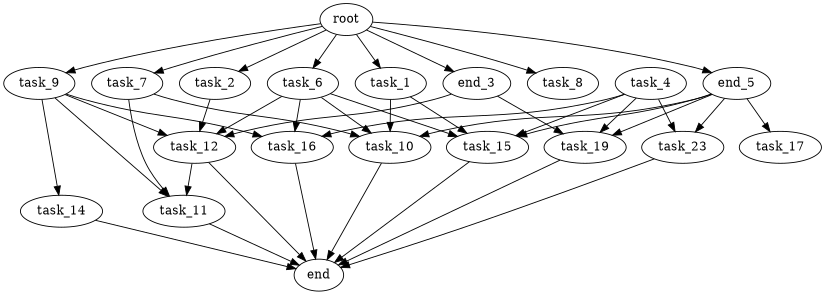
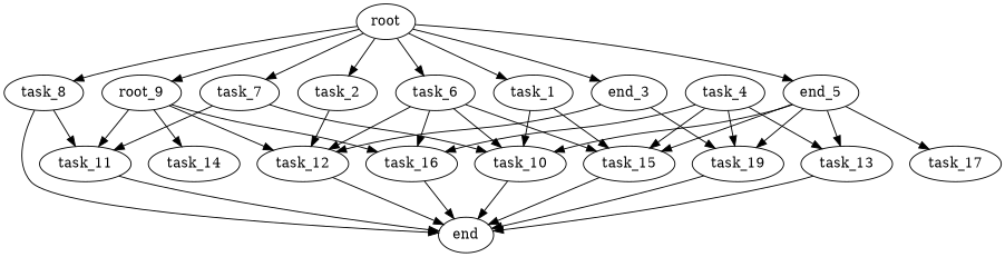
  digraph {
    root
    task_1
    task_2
    n4 [label=end_3]
    n5 [label=end_5]
    task_6
    task_7
    task_8
-   task_9
+   task_9 [label=root_9]
    task_10
    task_15
    task_12
    task_19
    task_4
-   task_13 [label=task_23]
+   task_13
    task_16
    task_17
    task_11
    task_14
    end
    root -> task_1
    root -> task_2
    root -> n4
    root -> n5
    root -> task_6
    root -> task_7
    root -> task_8
    root -> task_9
    task_1 -> task_10
    task_1 -> task_15
    task_2 -> task_12
    n4 -> task_12
    n4 -> task_19
    n5 -> task_10
    n5 -> task_15
    n5 -> task_19
    n5 -> task_13
    n5 -> task_17
    task_6 -> task_10
    task_6 -> task_15
    task_6 -> task_12
    task_6 -> task_16
    task_7 -> task_10
    task_7 -> task_11
-   task_12 -> task_11
+   task_8 -> task_11
    task_9 -> task_12
    task_9 -> task_16
    task_9 -> task_11
    task_9 -> task_14
    task_10 -> end
    task_15 -> end
    task_12 -> end
    task_19 -> end
    task_4 -> task_15
    task_4 -> task_19
    task_4 -> task_13
    task_4 -> task_16
    task_13 -> end
    task_16 -> end
    task_11 -> end
-   task_14 -> end
+   task_8 -> end
  }
